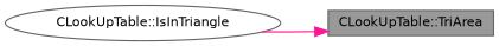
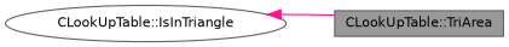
  digraph {
    rankdir=RL
    node [fontname=Helvetica fontsize=10 style=filled]
    n1 [color=gray40 fillcolor=grey60 fontcolor=black height=0.2 label="CLookUpTable::TriArea" shape=box width=0.4]
    n2 [color=grey40 fillcolor=white height=0.2 label="CLookUpTable::IsInTriangle" shape=ellipse width=0.4]
-   n1 -> n2 [color=deeppink dir=back fontname=Helvetica fontsize=10 labelfontname=Helvetica labelfontsize=10 style=solid]
+   n2 -> n1 [color=deeppink dir=back fontname=Helvetica fontsize=10 labelfontname=Helvetica labelfontsize=10 style=solid]
  }
